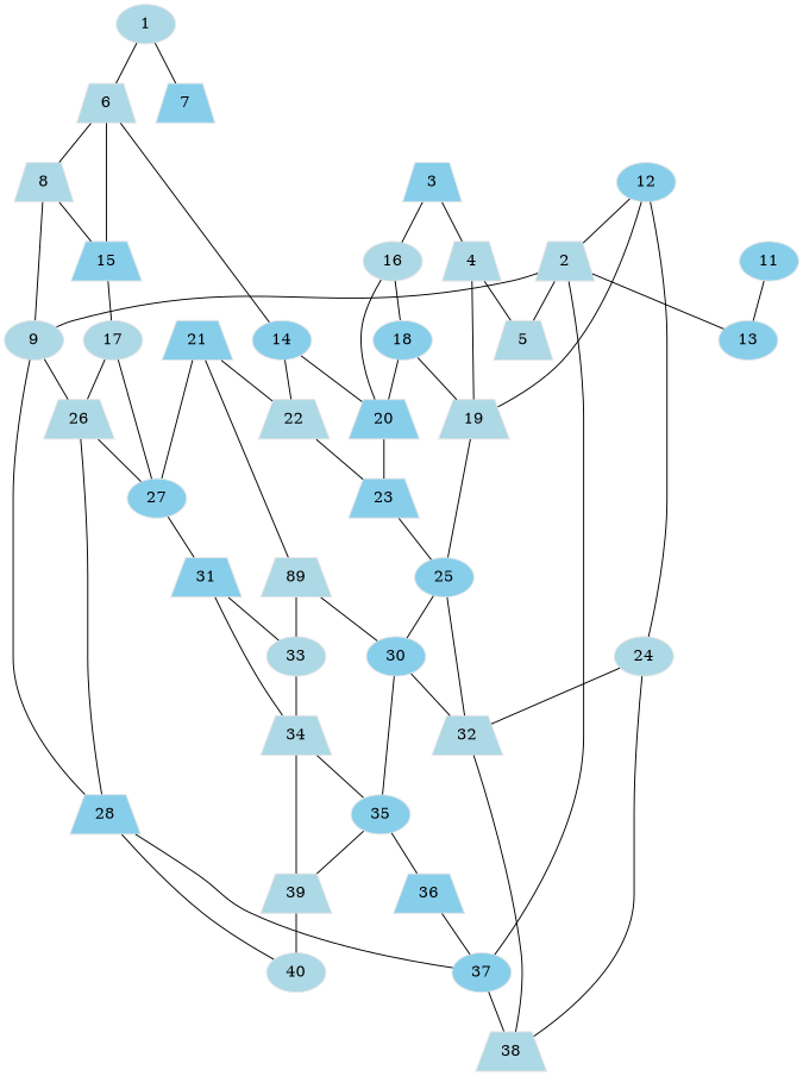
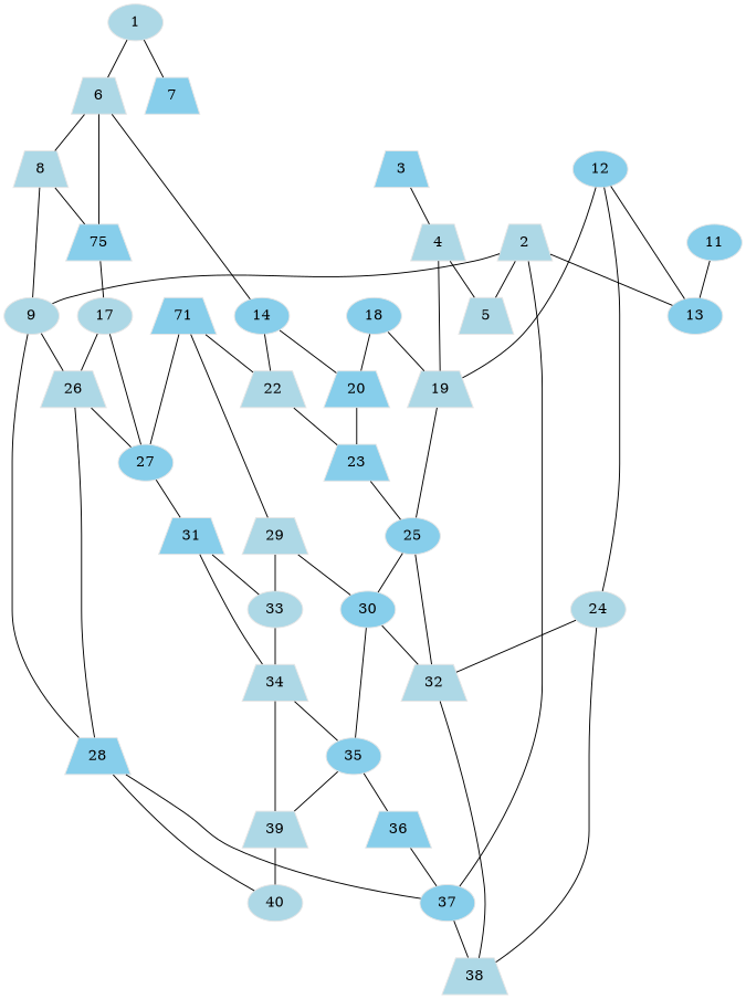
  graph {
    node [color=gray90 fillcolor=lightblue shape=trapezium style=filled]
    edge [weight=1.0]
    1 [shape=ellipse]
    6
    7 [fillcolor=skyblue]
    8
    14 [fillcolor=skyblue shape=ellipse]
-   15 [fillcolor=skyblue]
+   15 [fillcolor=skyblue label=75]
    2
    5
    9 [shape=ellipse]
    13 [fillcolor=skyblue shape=ellipse]
    37 [fillcolor=skyblue shape=ellipse]
    26
    28 [fillcolor=skyblue]
    38
    3 [fillcolor=skyblue]
    4
-   16 [shape=ellipse]
    19
    20 [fillcolor=skyblue]
    18 [fillcolor=skyblue shape=ellipse]
    25 [fillcolor=skyblue shape=ellipse]
    22
    17 [shape=ellipse]
    27 [fillcolor=skyblue shape=ellipse]
    40 [shape=ellipse]
    11 [fillcolor=skyblue shape=ellipse]
    12 [fillcolor=skyblue shape=ellipse]
    24 [shape=ellipse]
    32
    23 [fillcolor=skyblue]
    31 [fillcolor=skyblue]
    30 [fillcolor=skyblue shape=ellipse]
-   21 [fillcolor=skyblue]
-   29 [label=89]
+   21 [fillcolor=skyblue label=71]
+   29
    33 [shape=ellipse]
    35 [fillcolor=skyblue shape=ellipse]
    34
    39
    36 [fillcolor=skyblue]
    1 -- 6
    1 -- 7
    6 -- 8
    6 -- 14
    6 -- 15
    8 -- 15
    8 -- 9 [weight=2.0]
    14 -- 20
    14 -- 22
    15 -- 17
    2 -- 5
    2 -- 9
    2 -- 13
    2 -- 37
    9 -- 26
    9 -- 28
    37 -- 38 [weight=2.0]
    26 -- 28
    26 -- 27
    28 -- 37
    28 -- 40
    3 -- 4
-   3 -- 16
    4 -- 5
    4 -- 19
-   16 -- 20
-   16 -- 18
    19 -- 25
    20 -- 23
    18 -- 19
    18 -- 20
    25 -- 32
    25 -- 30
    22 -- 23
    17 -- 26
    17 -- 27
    27 -- 31
    11 -- 13 [weight=2.0]
-   12 -- 2
+   12 -- 13
    12 -- 19
    12 -- 24
    24 -- 38
    24 -- 32
    32 -- 38
    23 -- 25
    31 -- 33
    31 -- 34
    30 -- 32
    30 -- 35
    21 -- 22
    21 -- 27
    21 -- 29
    29 -- 30
    29 -- 33 [weight=2.0]
    33 -- 34
    35 -- 39
    35 -- 36
    34 -- 35
    34 -- 39
    39 -- 40 [weight=2.0]
    36 -- 37
  }
